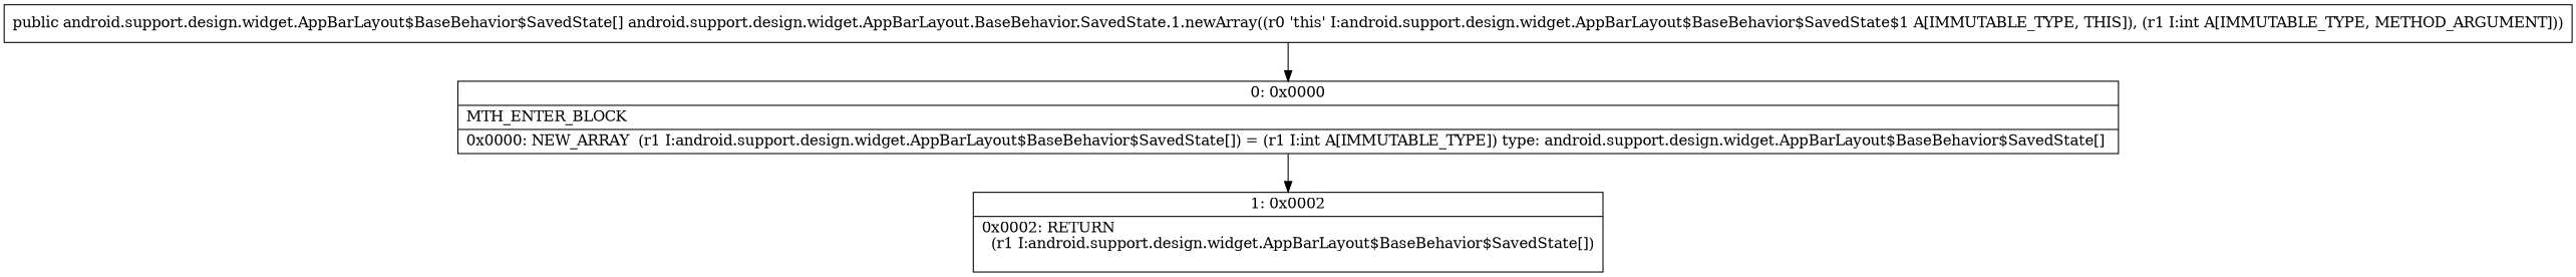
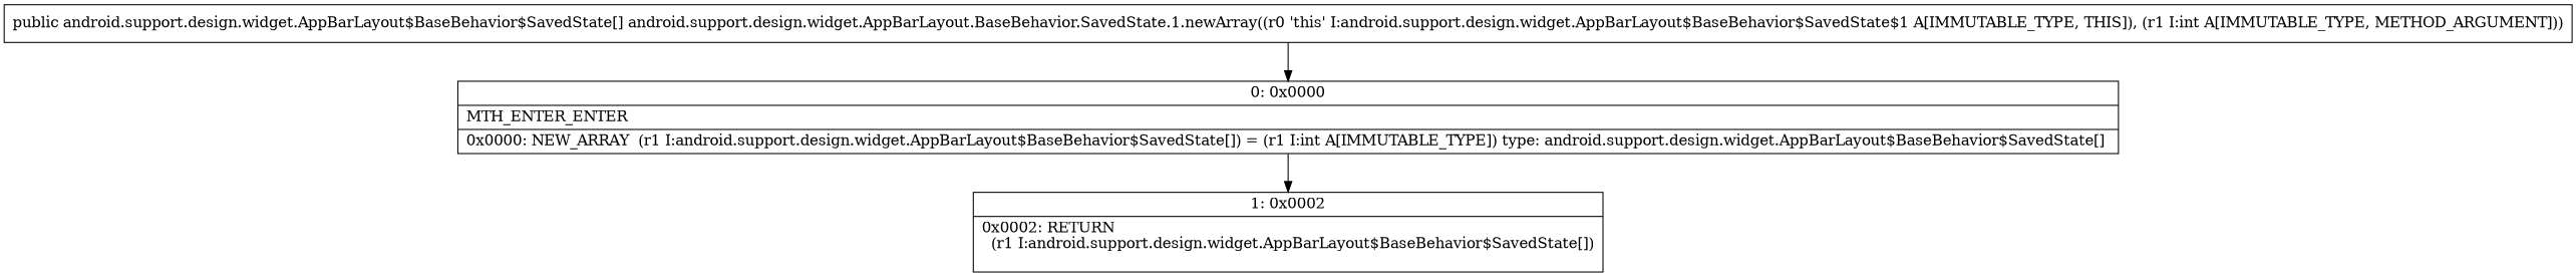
  digraph {
    node [shape=record]
-   n1 [label="{0\:\ 0x0000|MTH_ENTER_BLOCK\l|0x0000: NEW_ARRAY  (r1 I:android.support.design.widget.AppBarLayout$BaseBehavior$SavedState[]) = (r1 I:int A[IMMUTABLE_TYPE]) type: android.support.design.widget.AppBarLayout$BaseBehavior$SavedState[] \l}"]
+   n1 [label="{0\:\ 0x0000|MTH_ENTER_ENTER\l|0x0000: NEW_ARRAY  (r1 I:android.support.design.widget.AppBarLayout$BaseBehavior$SavedState[]) = (r1 I:int A[IMMUTABLE_TYPE]) type: android.support.design.widget.AppBarLayout$BaseBehavior$SavedState[] \l}"]
    n2 [label="{1\:\ 0x0002|0x0002: RETURN  \l  (r1 I:android.support.design.widget.AppBarLayout$BaseBehavior$SavedState[])\l \l}"]
    n3 [label="{public android.support.design.widget.AppBarLayout$BaseBehavior$SavedState[] android.support.design.widget.AppBarLayout.BaseBehavior.SavedState.1.newArray((r0 'this' I:android.support.design.widget.AppBarLayout$BaseBehavior$SavedState$1 A[IMMUTABLE_TYPE, THIS]), (r1 I:int A[IMMUTABLE_TYPE, METHOD_ARGUMENT])) }"]
    n1 -> n2
    n3 -> n1
  }
